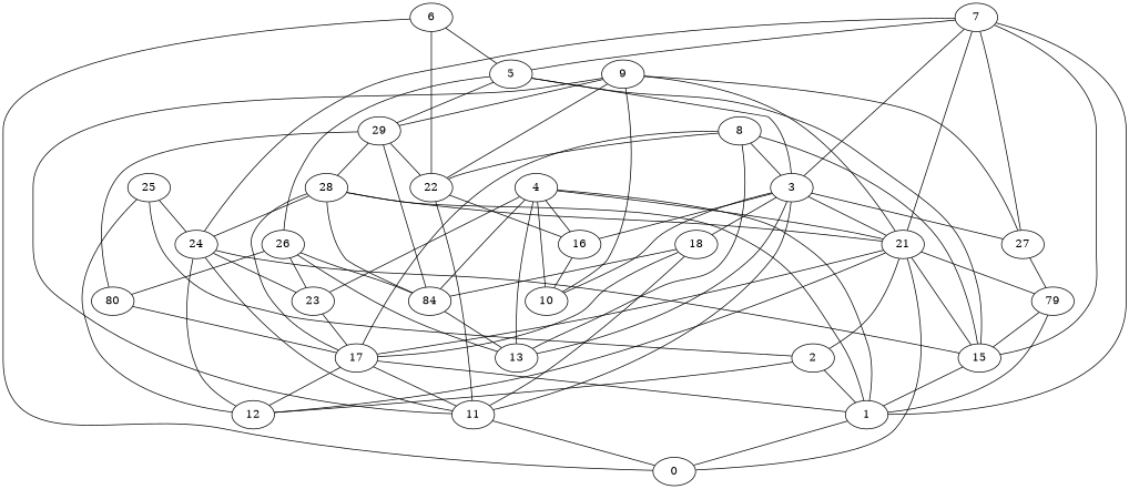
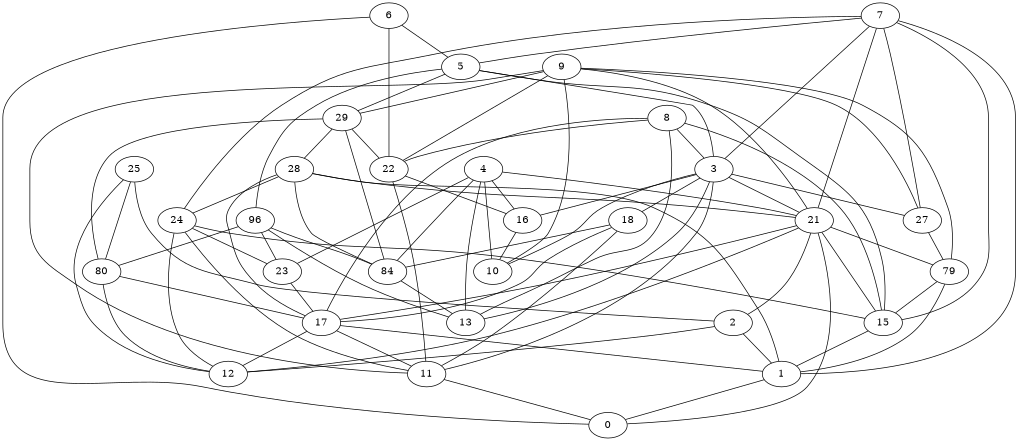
  digraph {
    edge [color=black dir=none]
    n1 [label=79]
    1
    15
    0
    n5 [label=80]
    17
    12
    11
    18
    n10 [label=84]
    13
    22
    16
    10
    9
    29
    21
    27
    28
    2
    24
    23
    7
    3
    5
-   26
+   26 [label=96]
    4
    6
    8
    25
    subgraph sub_1 {
      n1
      1
      15
      0
      n5
      17
      12
      11
      18
      n10
      13
      22
      16
      10
      9
      29
      21
      27
      28
      2
      24
      23
      7
      3
      5
      26
      4
      6
      8
      25
    }
    n1 -> 1
    n1 -> 15
    1 -> 0
    15 -> 1
    n5 -> 17
+   n5 -> 12
    17 -> 1
    17 -> 12
    17 -> 11
    11 -> 0
    18 -> 17
    18 -> 11
    18 -> n10
    n10 -> 13
    22 -> 11
    22 -> 16
    16 -> 10
+   9 -> n1
    9 -> 11
    9 -> 22
    9 -> 10
    9 -> 29
    9 -> 21
    9 -> 27
    29 -> n5
    29 -> n10
    29 -> 22
    29 -> 28
    21 -> n1
    21 -> 15
    21 -> 0
    21 -> 17
    21 -> 12
    21 -> 2
    27 -> n1
    28 -> 1
    28 -> 17
    28 -> n10
    28 -> 21
    28 -> 24
    2 -> 1
    2 -> 12
    24 -> 15
    24 -> 12
    24 -> 11
    24 -> 23
    23 -> 17
    7 -> 1
    7 -> 15
    7 -> 21
    7 -> 27
    7 -> 24
    7 -> 3
    7 -> 5
    3 -> 11
    3 -> 18
    3 -> 13
    3 -> 16
    3 -> 10
    3 -> 21
    3 -> 27
    5 -> 15
    5 -> 29
    5 -> 3
    5 -> 26
    26 -> n5
    26 -> n10
    26 -> 13
    26 -> 23
-   4 -> 1
    4 -> n10
    4 -> 13
    4 -> 16
    4 -> 10
    4 -> 21
    4 -> 23
    6 -> 0
    6 -> 22
    6 -> 5
    8 -> 15
    8 -> 17
    8 -> 13
    8 -> 22
    8 -> 3
-   25 -> 24
+   25 -> n5
    25 -> 12
    25 -> 2
  }
